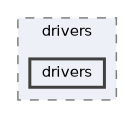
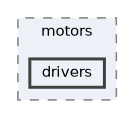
  digraph {
    compound=true
    rankdir=LR
    n1 [color=grey25 fillcolor="#edf0f7" fontname=Helvetica fontsize=10 height=0.2 label=drivers shape=box style="filled,bold" width=0.4]
    subgraph cluster_1 {
      bgcolor="#edf0f7"
      fontname=Helvetica
      fontsize=10
-     label=drivers
+     label=motors
      pencolor=grey50
      style="filled,dashed"
      n1
    }
  }
